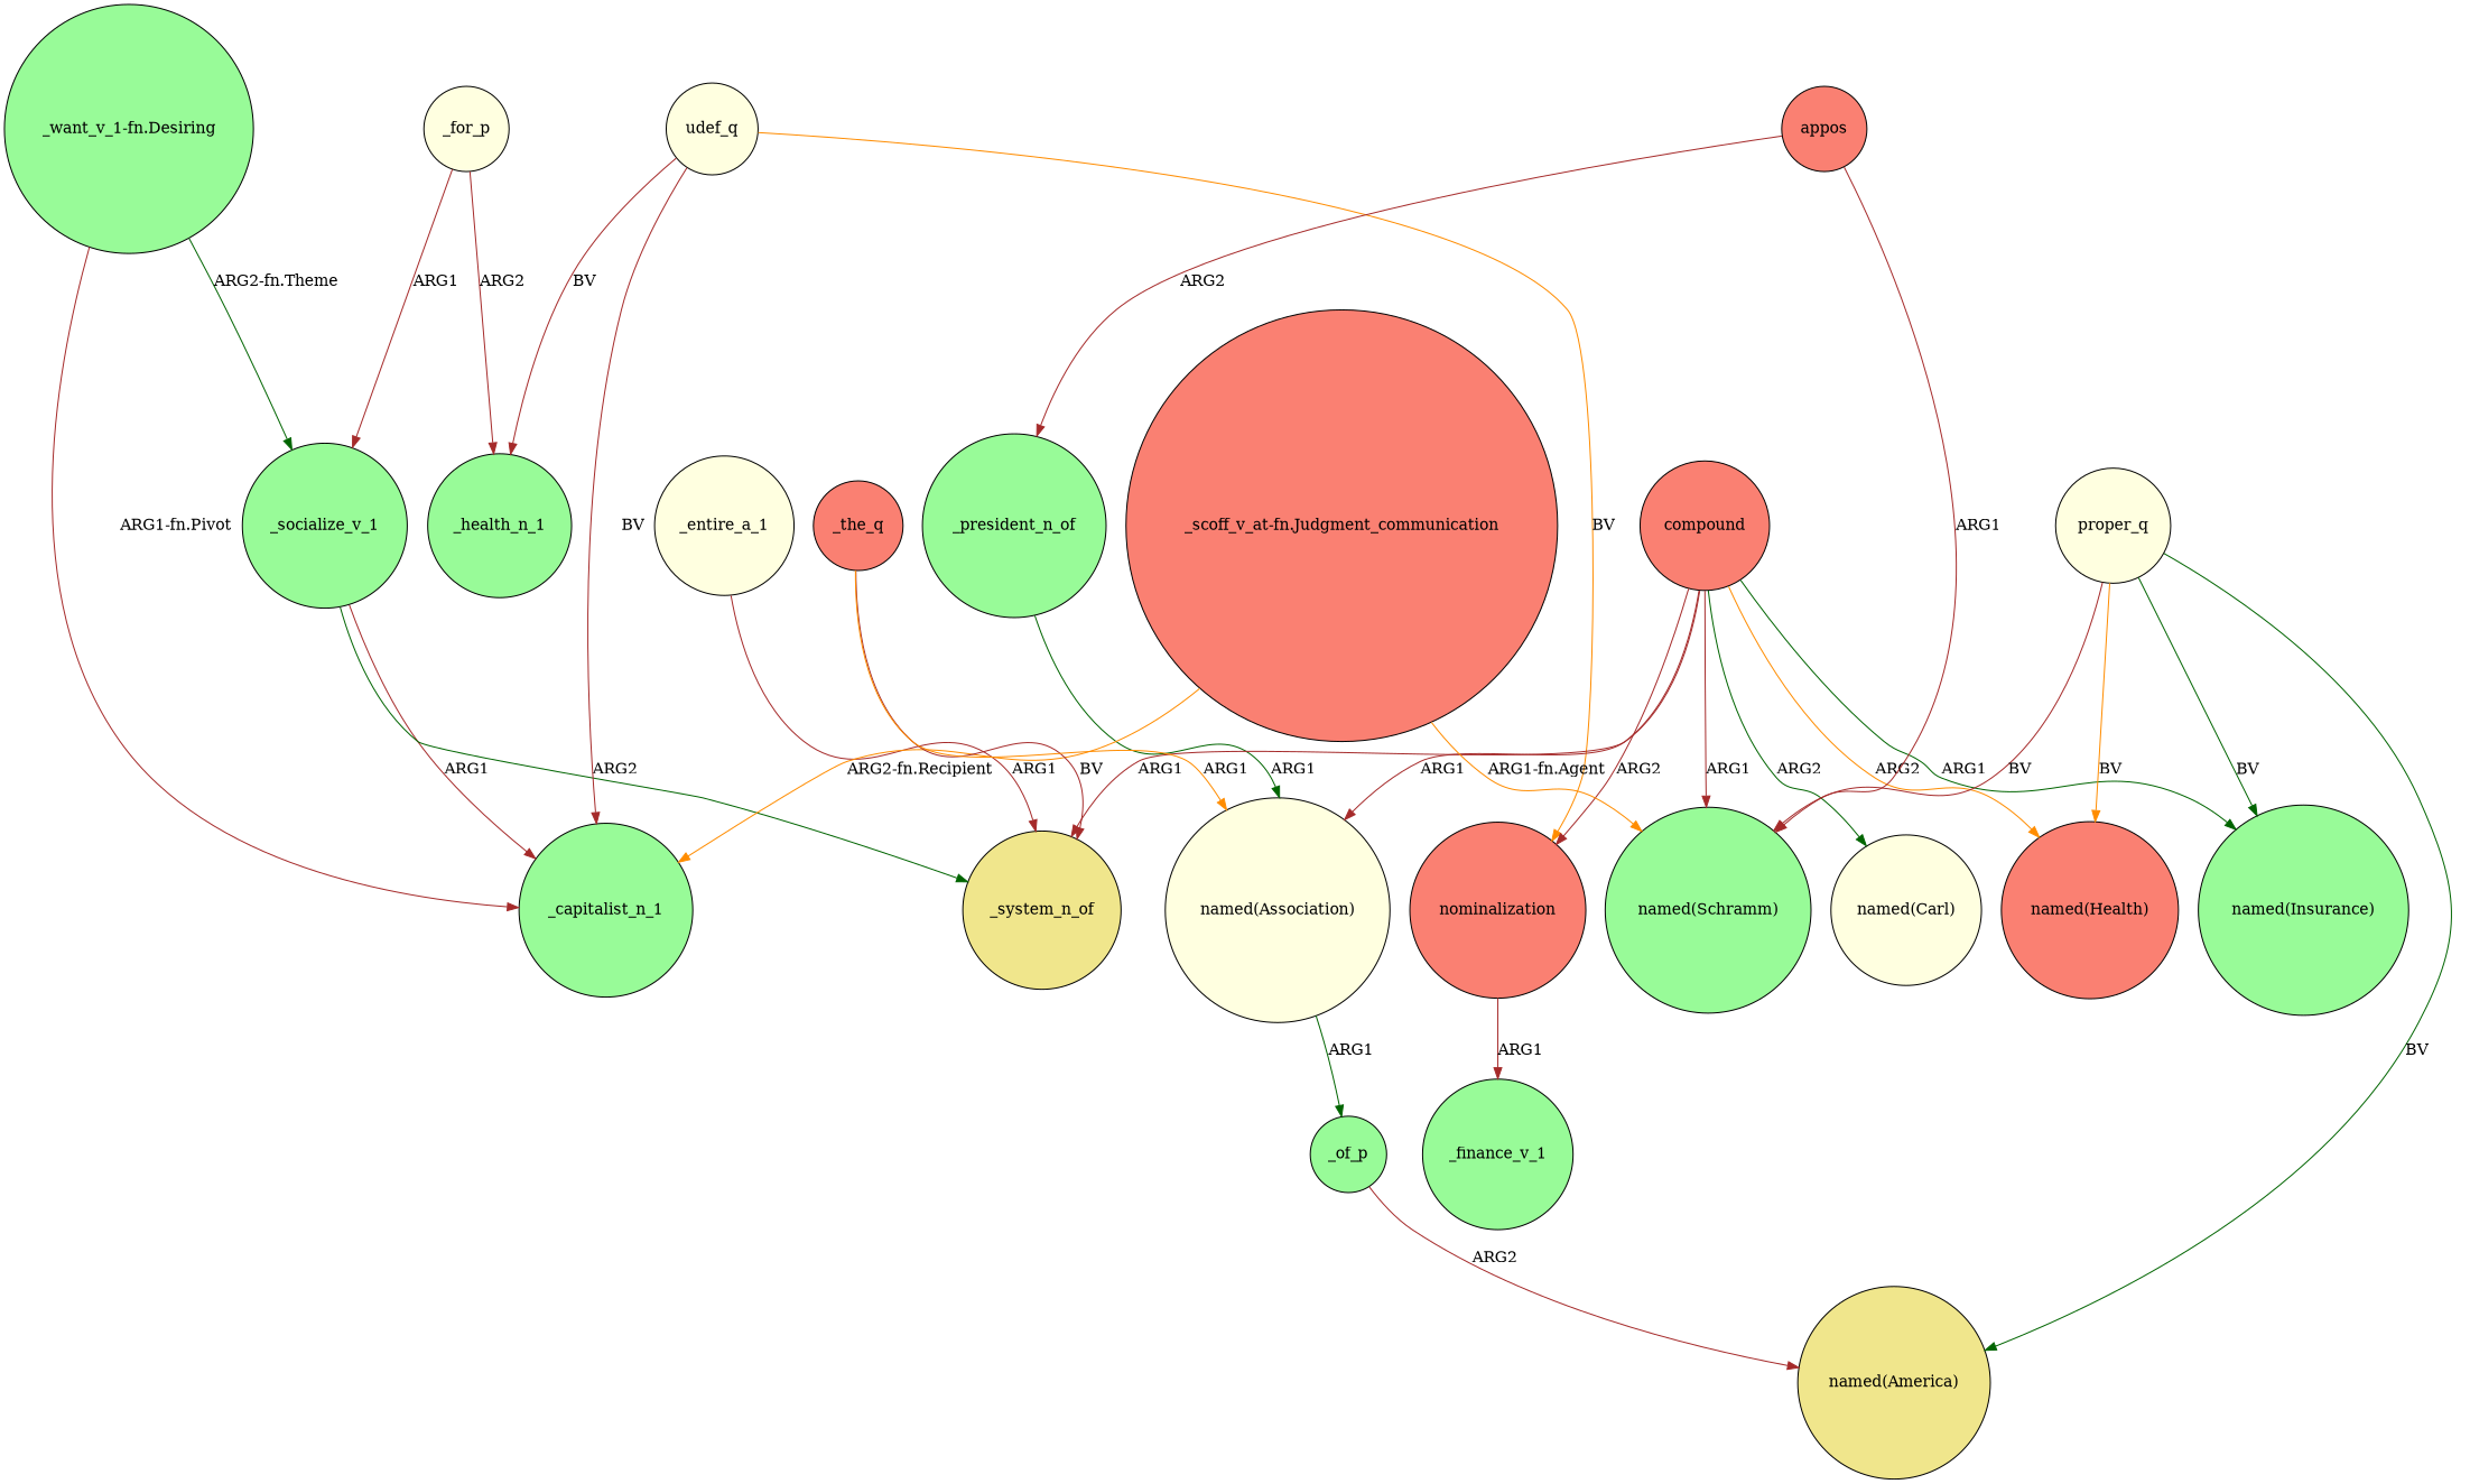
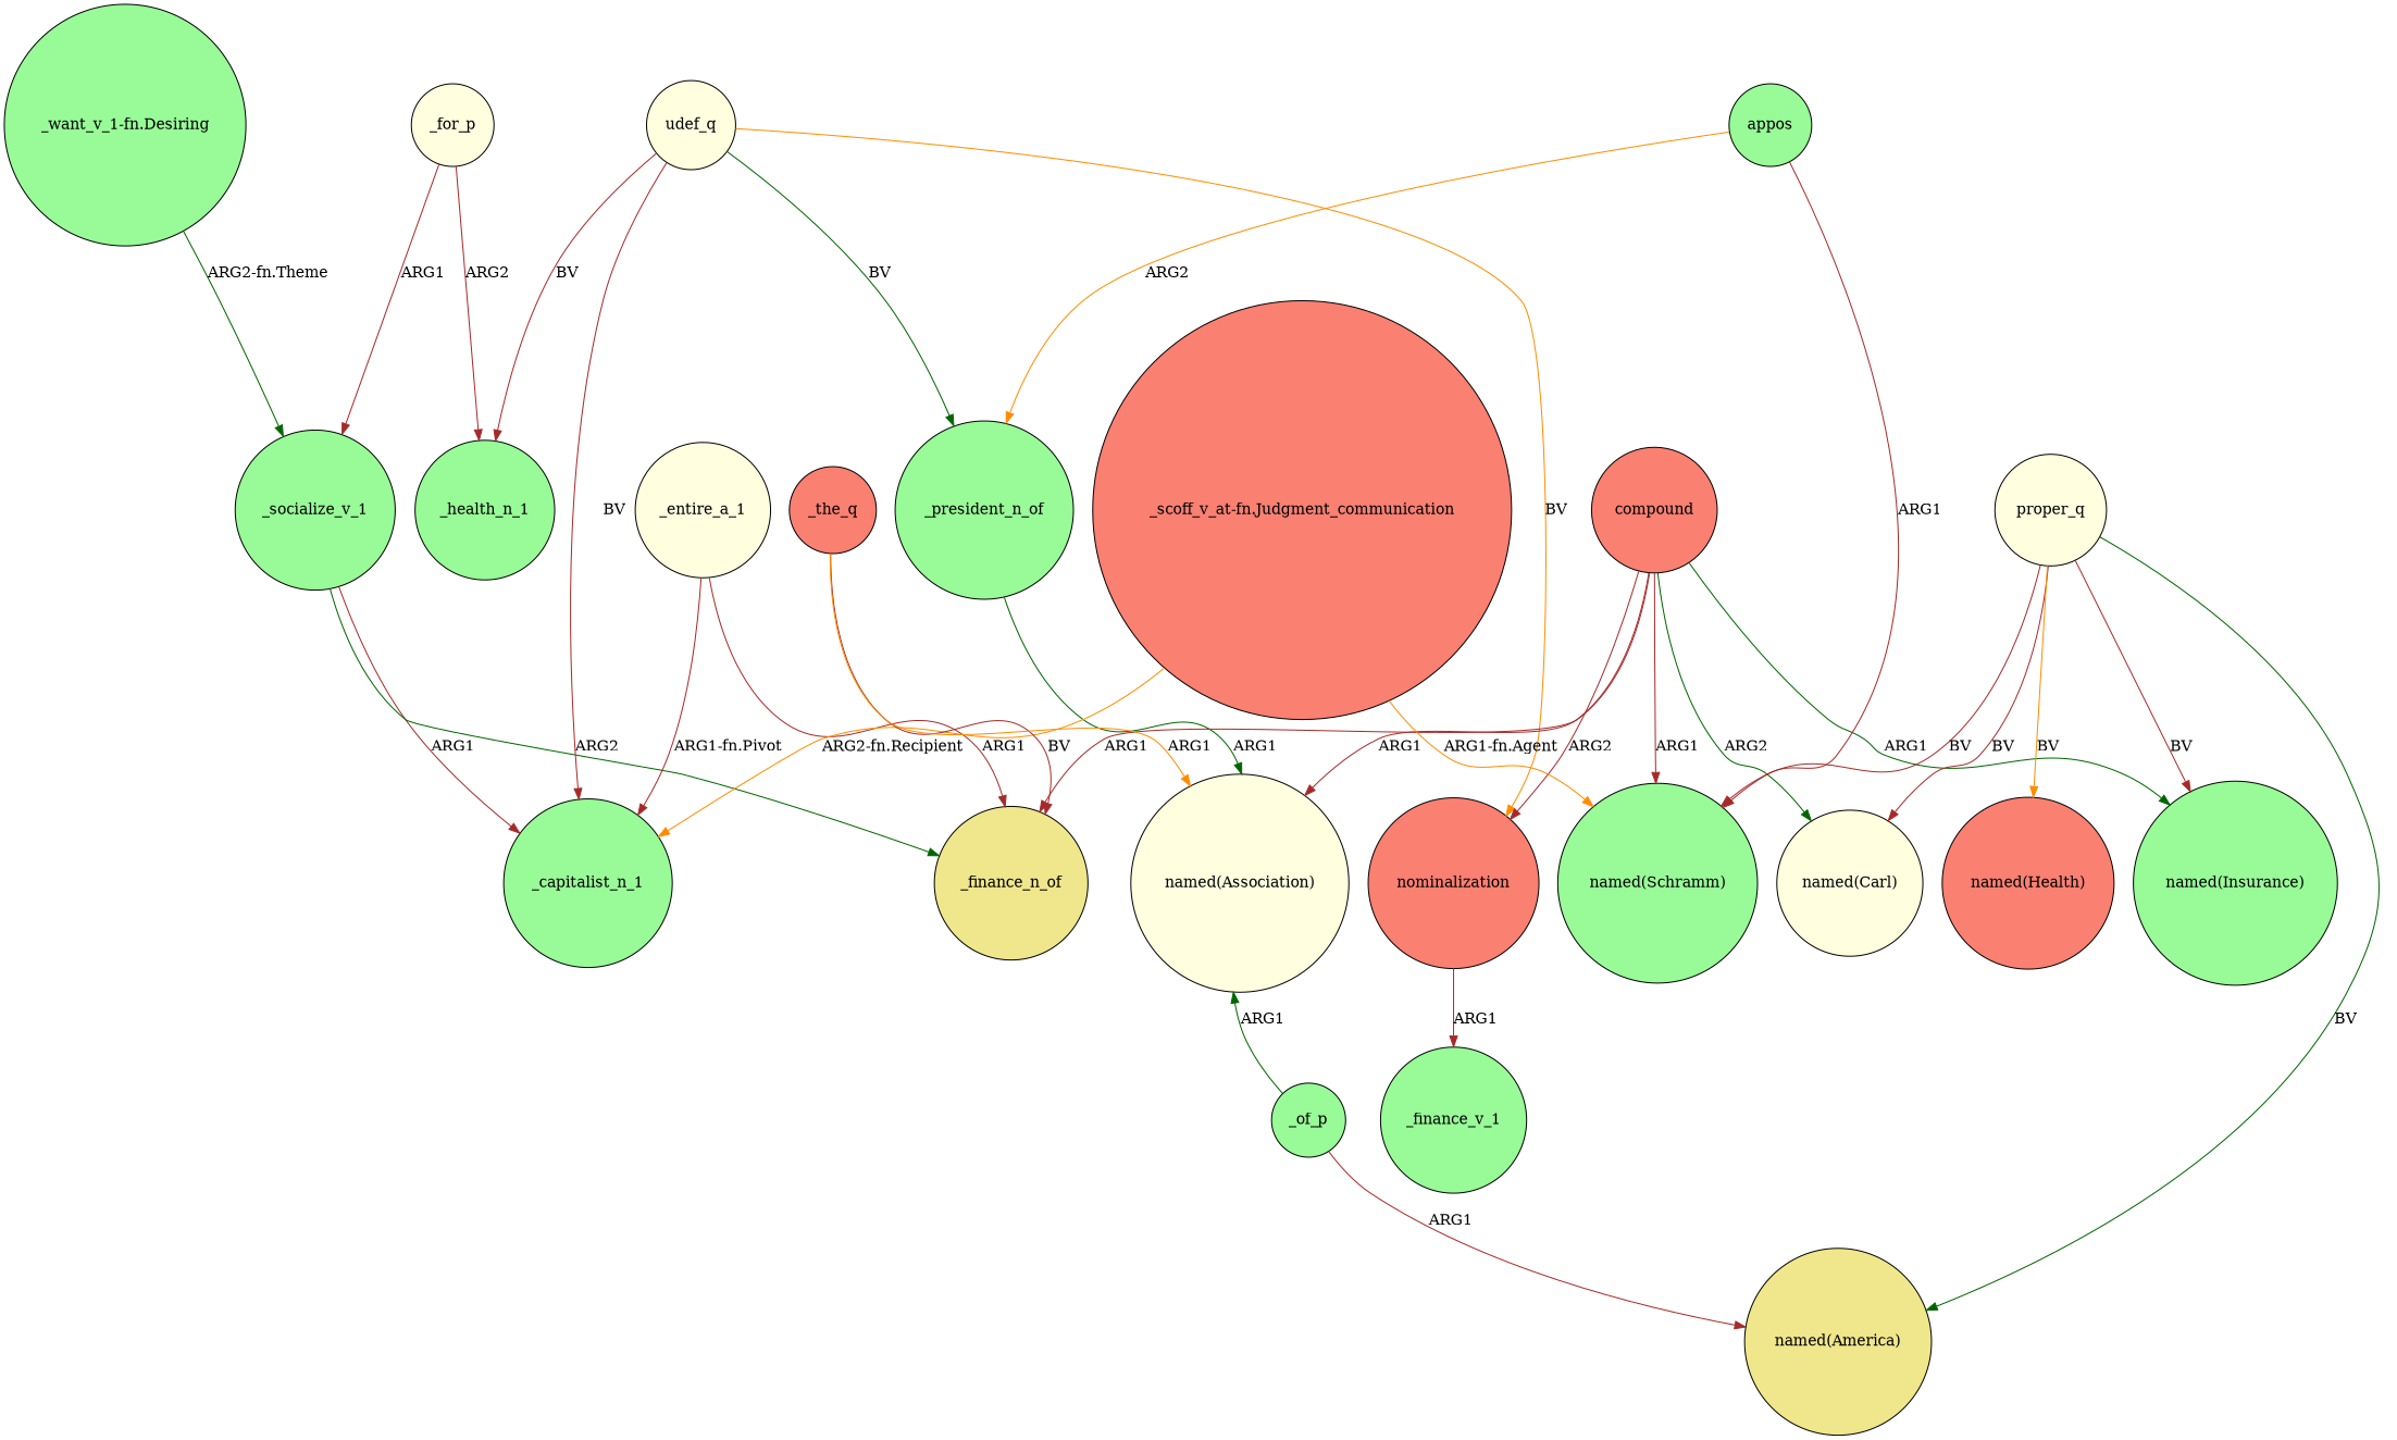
  digraph {
    node [fillcolor=palegreen shape=circle style=filled]
    edge [color=brown]
    _for_p [fillcolor=lightyellow]
    _socialize_v_1
    _health_n_1
    _capitalist_n_1
-   _system_n_of [fillcolor=khaki]
+   _system_n_of [fillcolor=khaki label=_finance_n_of]
    udef_q [fillcolor=lightyellow]
    nominalization [fillcolor=salmon]
    _president_n_of
    _finance_v_1
    "named(Association)" [fillcolor=lightyellow]
    compound [fillcolor=salmon]
    "named(Carl)" [fillcolor=lightyellow]
    "named(Health)" [fillcolor=salmon]
    "named(Schramm)"
    "named(Insurance)"
    proper_q [fillcolor=lightyellow]
    "named(America)" [fillcolor=khaki]
    "_want_v_1-fn.Desiring"
    _entire_a_1 [fillcolor=lightyellow]
-   appos [fillcolor=salmon]
+   appos
    _of_p
    "_scoff_v_at-fn.Judgment_communication" [fillcolor=salmon]
    _the_q [fillcolor=salmon]
    _for_p -> _socialize_v_1 [label=ARG1]
    _for_p -> _health_n_1 [label=ARG2]
    _socialize_v_1 -> _capitalist_n_1 [label=ARG1]
    _socialize_v_1 -> _system_n_of [color=darkgreen label=ARG2]
    udef_q -> _health_n_1 [label=BV]
    udef_q -> _capitalist_n_1 [label=BV]
    udef_q -> nominalization [color=darkorange label=BV]
+   udef_q -> _president_n_of [color=darkgreen label=BV]
    nominalization -> _finance_v_1 [label=ARG1]
    _president_n_of -> "named(Association)" [color=darkgreen label=ARG1]
    compound -> _system_n_of [label=ARG1]
    compound -> nominalization [label=ARG2]
    compound -> "named(Association)" [label=ARG1]
    compound -> "named(Carl)" [color=darkgreen label=ARG2]
-   compound -> "named(Health)" [color=darkorange label=ARG2]
    compound -> "named(Schramm)" [label=ARG1]
    compound -> "named(Insurance)" [color=darkgreen label=ARG1]
+   proper_q -> "named(Carl)" [label=BV]
    proper_q -> "named(Health)" [color=darkorange label=BV]
    proper_q -> "named(Schramm)" [label=BV]
-   proper_q -> "named(Insurance)" [color=darkgreen label=BV]
+   proper_q -> "named(Insurance)" [label=BV]
    proper_q -> "named(America)" [color=darkgreen label=BV]
    "_want_v_1-fn.Desiring" -> _socialize_v_1 [color=darkgreen label="ARG2-fn.Theme"]
-   "_want_v_1-fn.Desiring" -> _capitalist_n_1 [label="ARG1-fn.Pivot"]
+   _entire_a_1 -> _capitalist_n_1 [label="ARG1-fn.Pivot"]
    _entire_a_1 -> _system_n_of [label=ARG1]
-   appos -> _president_n_of [label=ARG2]
+   appos -> _president_n_of [color=darkorange label=ARG2]
    appos -> "named(Schramm)" [label=ARG1]
-   "named(Association)" -> _of_p [color=darkgreen label=ARG1]
-   _of_p -> "named(America)" [label=ARG2]
+   _of_p -> "named(Association)" [color=darkgreen label=ARG1]
+   _of_p -> "named(America)" [label=ARG1]
    "_scoff_v_at-fn.Judgment_communication" -> _capitalist_n_1 [color=darkorange label="ARG2-fn.Recipient"]
    "_scoff_v_at-fn.Judgment_communication" -> "named(Schramm)" [color=darkorange label="ARG1-fn.Agent"]
    _the_q -> _system_n_of [label=BV]
    _the_q -> "named(Association)" [color=darkorange label=ARG1]
  }
